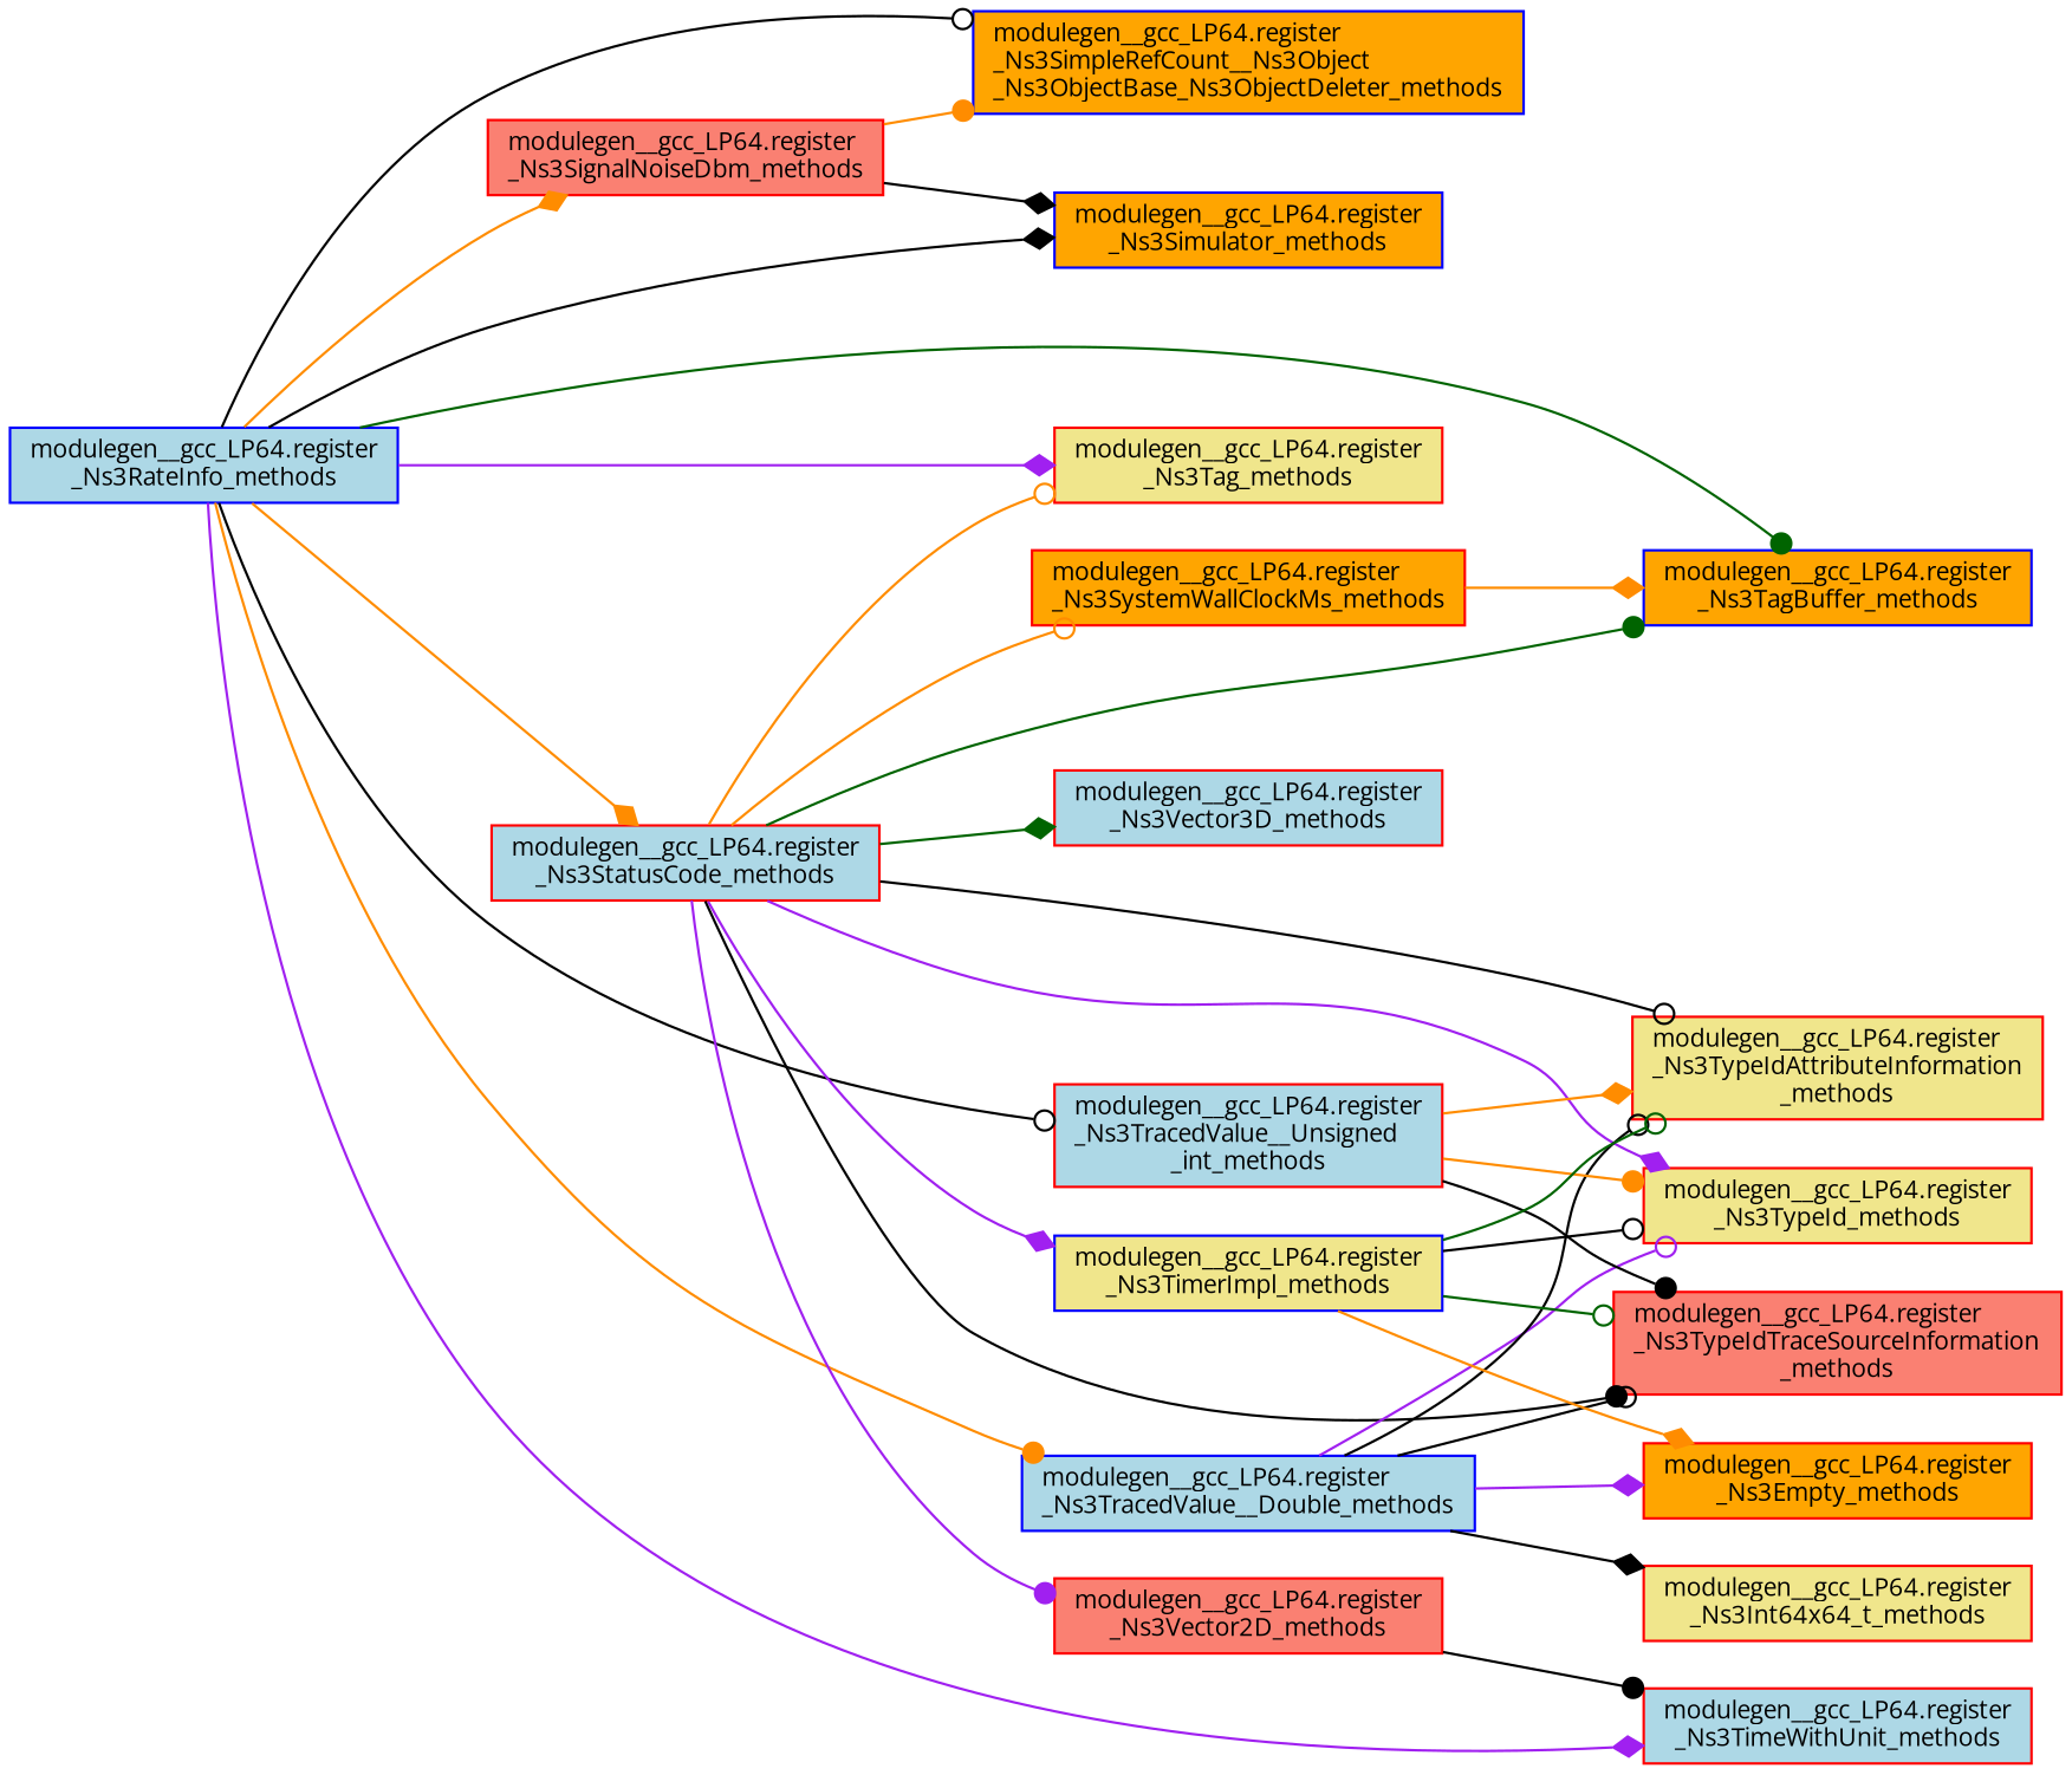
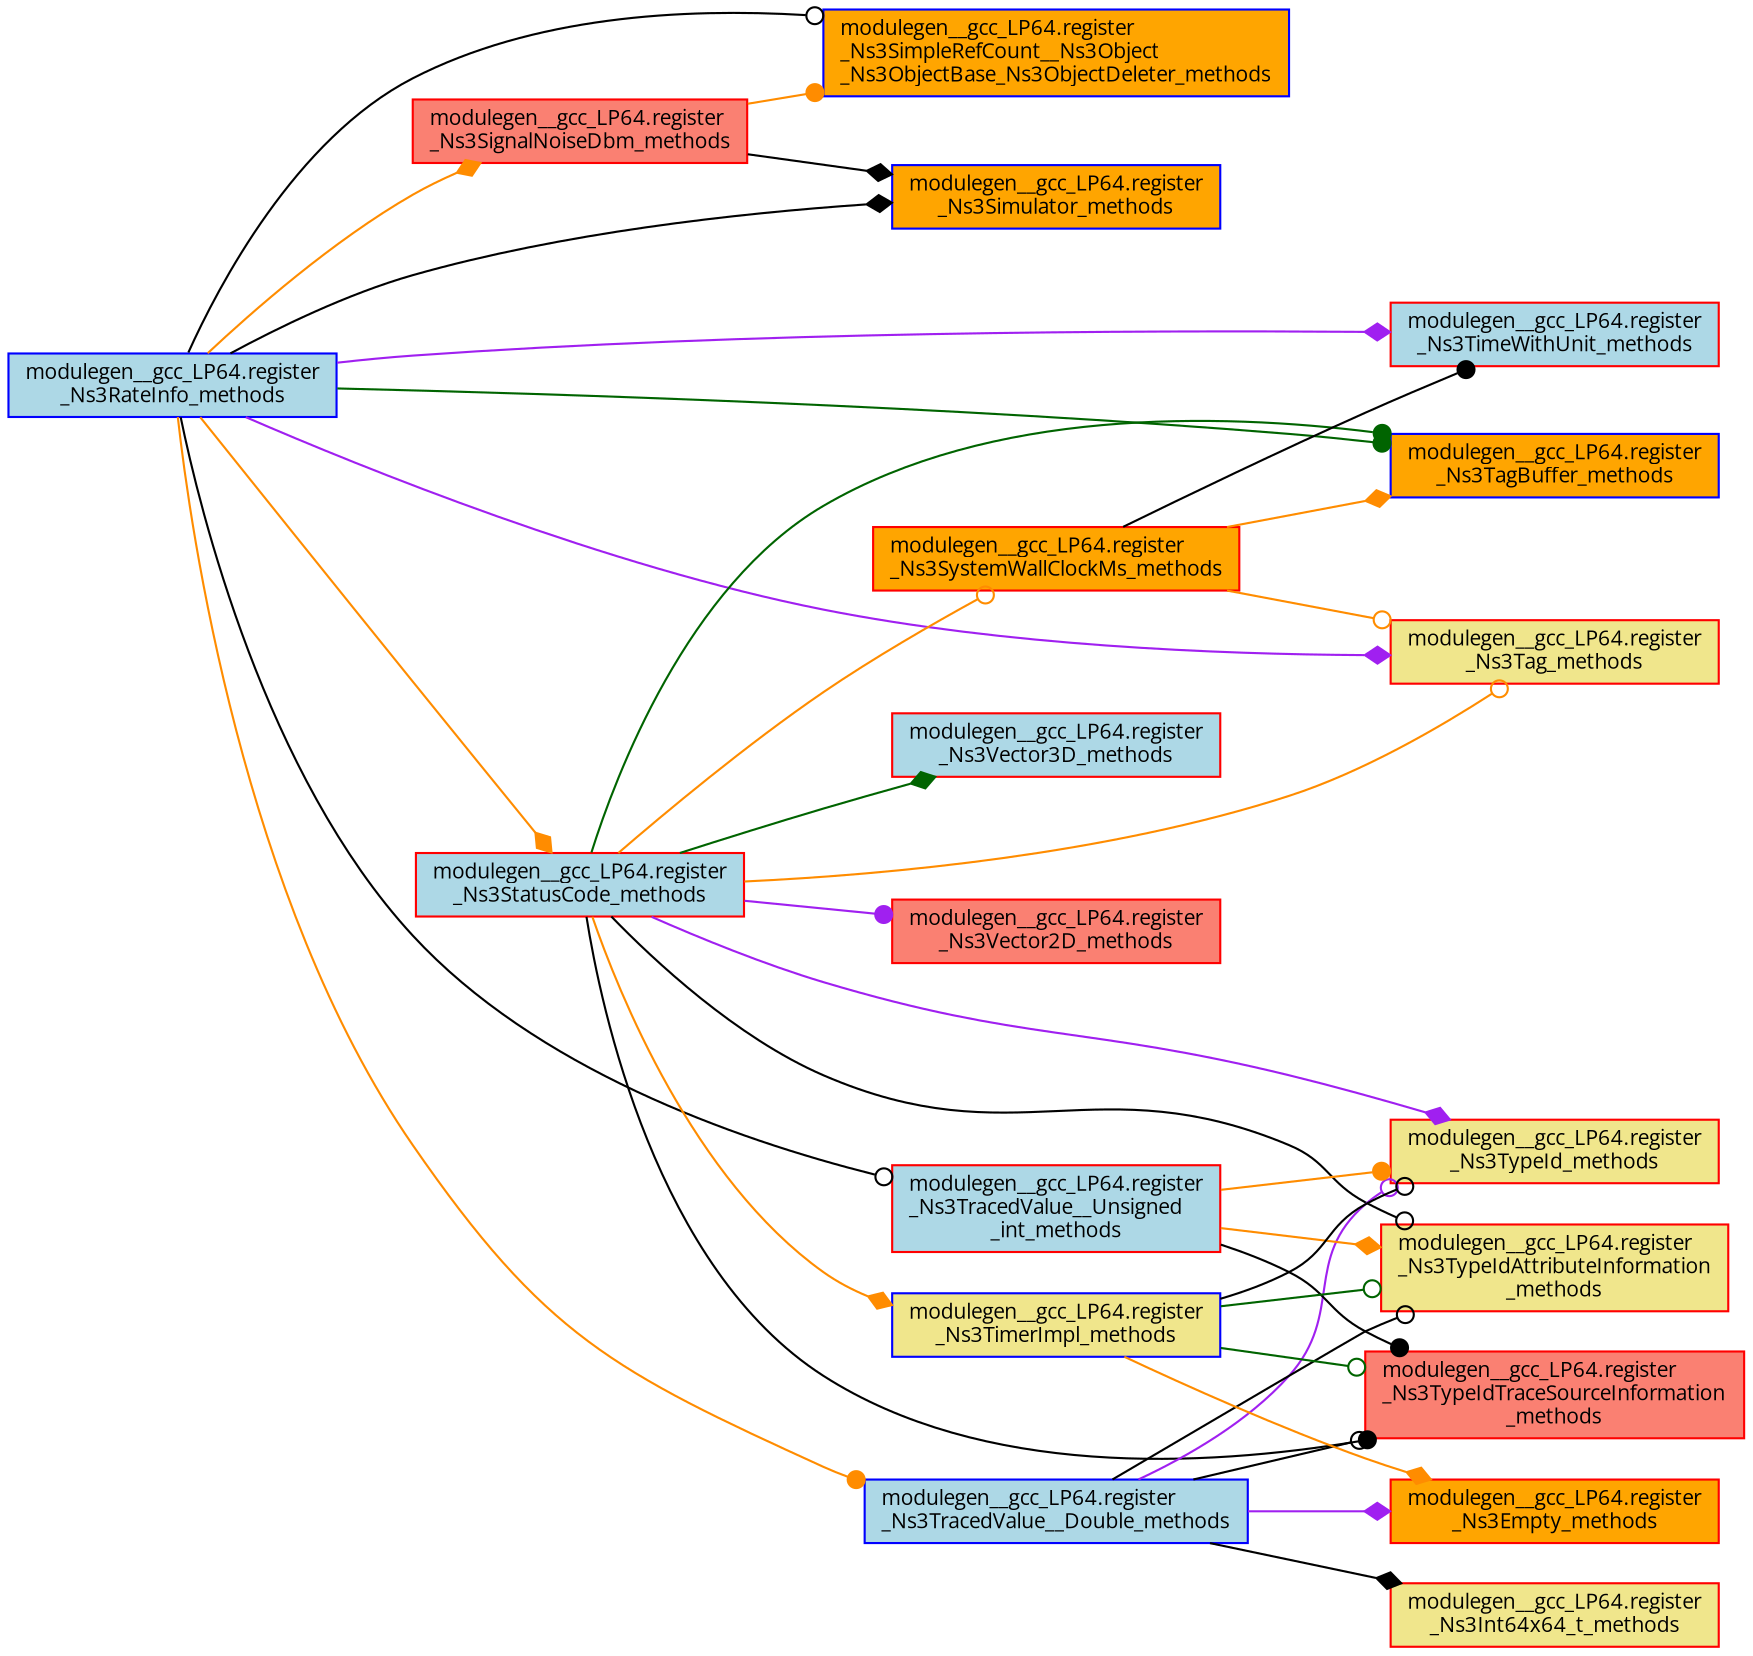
  digraph {
    fontname="Open Sans"
    rankdir=LR
    node [color=red fillcolor=lightblue fontname="Open Sans" fontsize=10 shape=record style=filled]
    edge [arrowhead=diamond color=darkorange fontname="Open Sans" fontsize=10 labelfontname=Helvetica labelfontsize=10 style=solid]
    n1 [color=blue fontcolor=black height=0.2 label="modulegen__gcc_LP64.register\l_Ns3RateInfo_methods" width=0.4]
    n2 [fillcolor=salmon height=0.2 label="modulegen__gcc_LP64.register\l_Ns3SignalNoiseDbm_methods" width=0.4]
    n3 [color=blue fillcolor=orange height=0.2 label="modulegen__gcc_LP64.register\l_Ns3SimpleRefCount__Ns3Object\l_Ns3ObjectBase_Ns3ObjectDeleter_methods" width=0.4]
    n4 [color=blue fillcolor=orange height=0.2 label="modulegen__gcc_LP64.register\l_Ns3Simulator_methods" width=0.4]
    n5 [height=0.2 label="modulegen__gcc_LP64.register\l_Ns3StatusCode_methods" width=0.4]
    n6 [fillcolor=khaki height=0.2 label="modulegen__gcc_LP64.register\l_Ns3Tag_methods" width=0.4]
    n7 [color=blue fillcolor=orange height=0.2 label="modulegen__gcc_LP64.register\l_Ns3TagBuffer_methods" width=0.4]
    n8 [height=0.2 label="modulegen__gcc_LP64.register\l_Ns3TimeWithUnit_methods" width=0.4]
    n9 [color=blue height=0.2 label="modulegen__gcc_LP64.register\l_Ns3TracedValue__Double_methods" width=0.4]
    n10 [height=0.2 label="modulegen__gcc_LP64.register\l_Ns3TracedValue__Unsigned\l_int_methods" width=0.4]
    n11 [fillcolor=orange height=0.2 label="modulegen__gcc_LP64.register\l_Ns3SystemWallClockMs_methods" width=0.4]
    n12 [color=blue fillcolor=khaki height=0.2 label="modulegen__gcc_LP64.register\l_Ns3TimerImpl_methods" width=0.4]
    n13 [fillcolor=khaki height=0.2 label="modulegen__gcc_LP64.register\l_Ns3TypeId_methods" width=0.4]
    n14 [fillcolor=khaki height=0.2 label="modulegen__gcc_LP64.register\l_Ns3TypeIdAttributeInformation\l_methods" width=0.4]
    n15 [fillcolor=salmon height=0.2 label="modulegen__gcc_LP64.register\l_Ns3TypeIdTraceSourceInformation\l_methods" width=0.4]
    n16 [fillcolor=salmon height=0.2 label="modulegen__gcc_LP64.register\l_Ns3Vector2D_methods" width=0.4]
    n17 [height=0.2 label="modulegen__gcc_LP64.register\l_Ns3Vector3D_methods" width=0.4]
    n18 [fillcolor=orange height=0.2 label="modulegen__gcc_LP64.register\l_Ns3Empty_methods" width=0.4]
    n19 [fillcolor=khaki height=0.2 label="modulegen__gcc_LP64.register\l_Ns3Int64x64_t_methods" width=0.4]
    n1 -> n2
    n1 -> n3 [arrowhead=odot color=black]
    n1 -> n4 [color=black]
    n1 -> n5
    n1 -> n6 [color=purple]
    n1 -> n7 [arrowhead=dot color=darkgreen]
    n1 -> n8 [color=purple]
    n1 -> n9 [arrowhead=dot]
    n1 -> n10 [arrowhead=odot color=black]
    n2 -> n3 [arrowhead=dot]
    n2 -> n4 [color=black]
    n5 -> n6 [arrowhead=odot]
    n5 -> n7 [arrowhead=dot color=darkgreen]
    n5 -> n11 [arrowhead=odot]
-   n5 -> n12 [color=purple]
+   n5 -> n12
    n5 -> n13 [color=purple]
    n5 -> n14 [arrowhead=odot color=black]
    n5 -> n15 [arrowhead=dot color=black]
    n5 -> n16 [arrowhead=dot color=purple]
    n5 -> n17 [color=darkgreen]
    n9 -> n13 [arrowhead=odot color=purple]
    n9 -> n14 [arrowhead=odot color=black]
    n9 -> n15 [arrowhead=odot color=black]
    n9 -> n18 [color=purple]
    n9 -> n19 [color=black]
    n10 -> n13 [arrowhead=dot]
    n10 -> n14
    n10 -> n15 [arrowhead=dot color=black]
+   n11 -> n6 [arrowhead=odot]
    n11 -> n7
-   n16 -> n8 [arrowhead=dot color=black]
+   n11 -> n8 [arrowhead=dot color=black]
    n12 -> n13 [arrowhead=odot color=black]
    n12 -> n14 [arrowhead=odot color=darkgreen]
    n12 -> n15 [arrowhead=odot color=darkgreen]
    n12 -> n18
  }
